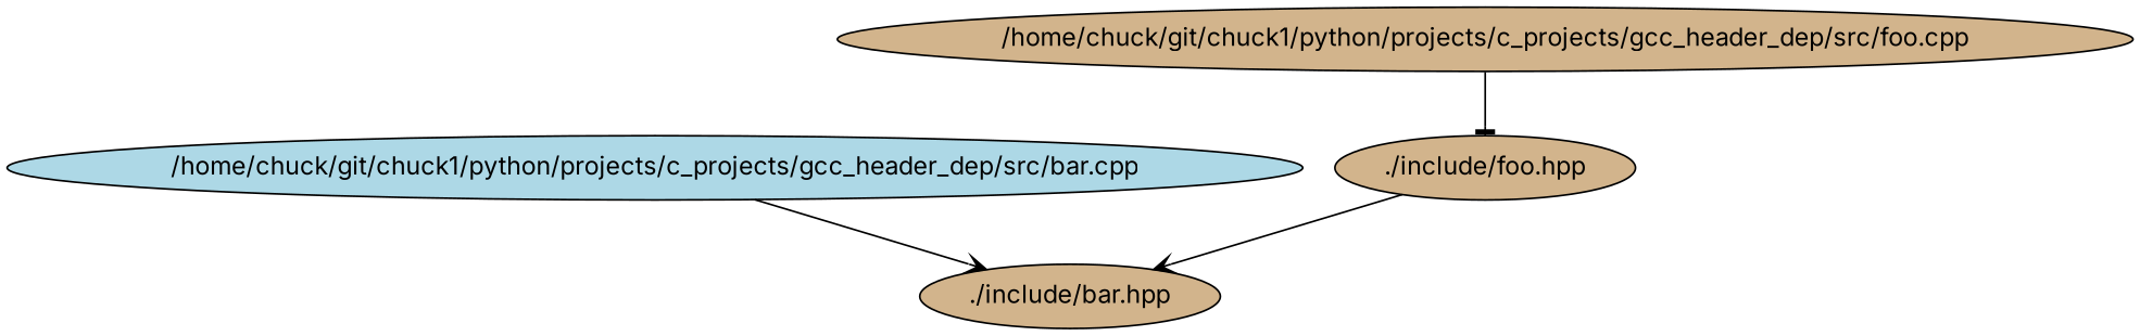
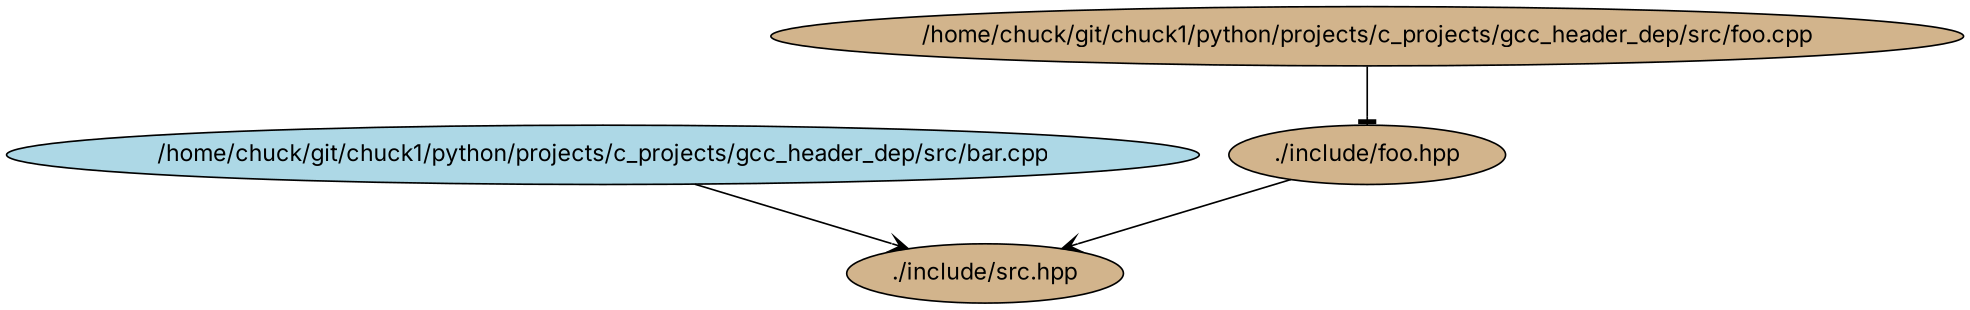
  digraph {
    rankdir=TB
    fontname=Inter
    node [style=filled fillcolor=tan fontname=Inter]
    edge [arrowhead=vee fontname=Inter]
    n1 [label="/home/chuck/git/chuck1/python/projects/c_projects/gcc_header_dep/src/bar.cpp" fillcolor=lightblue]
-   n2 [label="./include/bar.hpp"]
+   n2 [label="./include/src.hpp"]
    n3 [label="/home/chuck/git/chuck1/python/projects/c_projects/gcc_header_dep/src/foo.cpp"]
    n4 [label="./include/foo.hpp"]
    n1 -> n2
    n3 -> n4 [arrowhead=tee]
    n4 -> n2
  }
